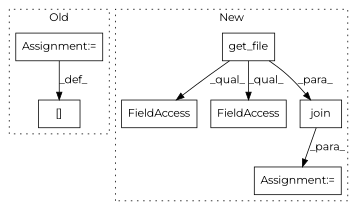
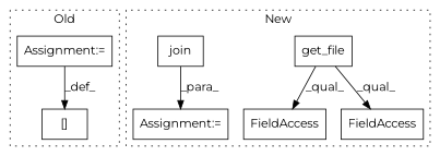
  digraph {
    fontname=Montserrat
    node [a=7 l=1 shape=box fontname=Montserrat]
    edge [fontname=Montserrat]
    n1 [a=2 l="8,1" label="[]" s="974,995"]
    n2 [label="Assignment:=" s=708]
    n3 [a=32 l="9,1" label=get_file s="3148,3164"]
    n4 [label="Assignment:=" s=3541]
    n5 [a=22 l=10 label=FieldAccess s=3375]
    n6 [a=22 l=11 label=FieldAccess s=3428]
    n7 [a=32 l="14,-3" label=join s="3546,3683"]
    subgraph cluster_1 {
      label=Old
      style=dotted
      n1
      n2
    }
    subgraph cluster_2 {
      label=New
      style=dotted
      n3
      n4
      n5
      n6
      n7
    }
    n2 -> n1 [label=_def_]
    n3 -> n5 [label=_qual_]
    n3 -> n6 [label=_qual_]
-   n3 -> n7 [label=_para_]
    n7 -> n4 [label=_para_]
  }
